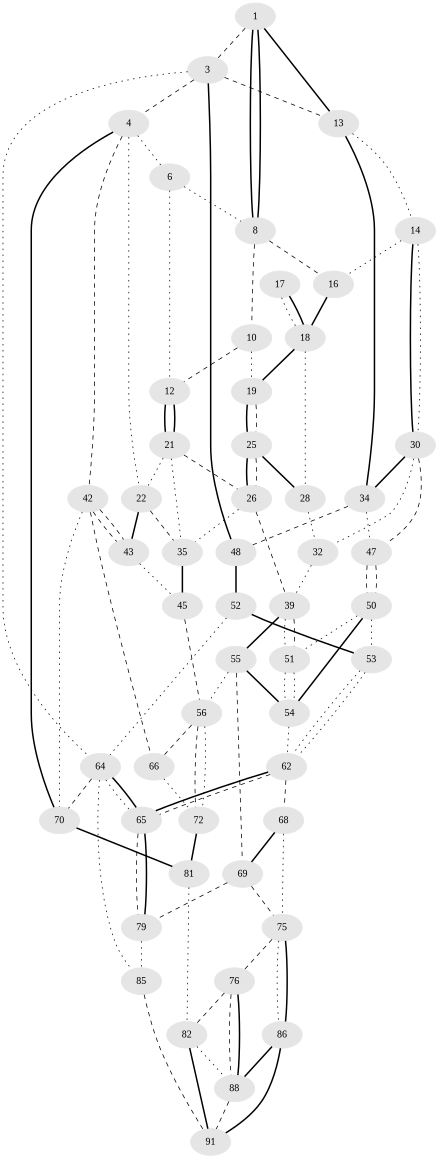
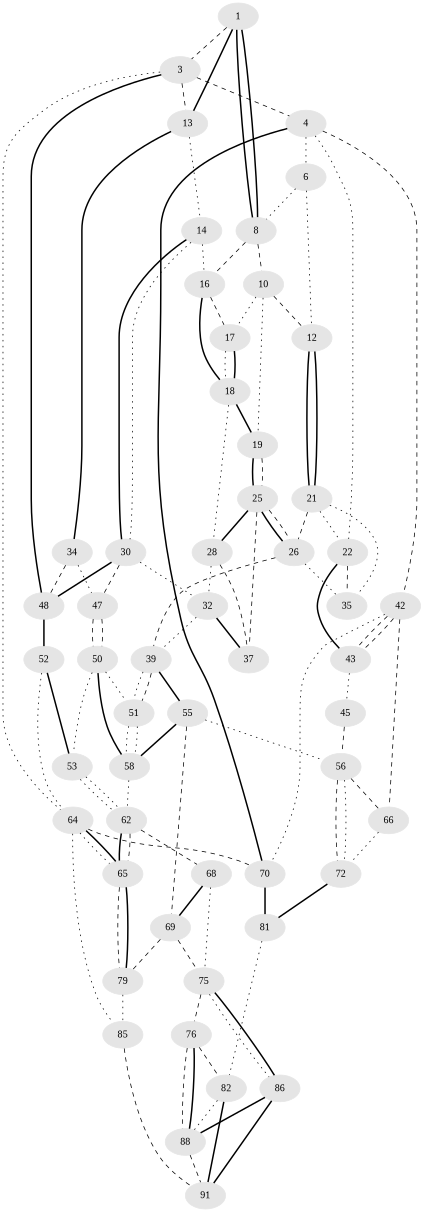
  graph {
    fontname="Liberation Serif"
    node [color=gray90 fontname="Liberation Serif" style=filled]
    edge [fontname="Liberation Serif" style=dotted]
    1 [super="+2"]
    3 [super="+23"]
    8 [super="+9"]
    13 [super="+24"]
    4 [super="+5"]
    48 [super="+49"]
    64 [super="+78"]
    10 [super="+11"]
    n9 [label=16 super="+16"]
    14
    34 [super="+46"]
    6 [super="+7"]
    22 [super="+36"]
    42 [super="+67"]
    70 [super="+71"]
    52 [super="+61"]
    65
    85 [super="+90"]
    12
    35 [super="+44"]
    43
    66
    81 [super="+84"]
    21 [super="+27"]
    17
    19
    18 [super="+20"]
    25 [super="+29"]
    26 [super="+41"]
    30 [super="+31"]
    47
    32 [super="+38"]
    28 [super="+33"]
+   37
    39 [super="+40"]
    45
    51
    55 [super="+59"]
    50 [super="+54"]
    56 [super="+57"]
-   58 [super="+60" label=54]
+   58 [super="+60"]
    69 [super="+74"]
    72 [super="+73"]
    53
    62 [super="+63"]
    68
    79 [super="+80"]
    75
    91 [super="+92"]
    76 [super="+77"]
    86 [super="+87"]
    82 [super="+83"]
    88 [super="+89"]
    1 -- 3 [style=dashed]
    1 -- 8 [style=bold]
    1 -- 8 [style=bold]
    1 -- 13 [style=bold]
    3 -- 13 [style=dashed]
    3 -- 4 [style=dashed]
    3 -- 48 [style=bold]
    3 -- 64
    8 -- 10 [style=dashed]
    8 -- n9 [style=dashed]
    13 -- 14
    13 -- 34 [style=bold]
    4 -- 6
    4 -- 22
    4 -- 42 [style=dashed]
    4 -- 70 [style=bold]
    48 -- 52 [style=bold weight=2]
    64 -- 70 [style=dashed]
    64 -- 65
    64 -- 65 [style=bold]
    64 -- 85
    10 -- 12 [style=dashed]
+   10 -- 17
    10 -- 19
+   n9 -- 17 [style=dashed]
    n9 -- 18 [style=bold]
    14 -- n9
    14 -- 30 [style=bold]
    14 -- 30
    34 -- 48 [style=dashed]
    34 -- 47
    6 -- 8
    6 -- 12
    22 -- 35 [style=dashed]
    22 -- 43 [style=bold]
    42 -- 70
    42 -- 43 [style=dashed]
    42 -- 43 [style=dashed]
    42 -- 66 [style=dashed]
    70 -- 81 [style=bold weight=2]
    52 -- 64
    52 -- 53 [style=bold]
    65 -- 79 [style=dashed]
    65 -- 79 [style=bold]
    85 -- 91 [style=dashed]
    12 -- 21 [style=bold]
    12 -- 21 [style=bold]
-   35 -- 45 [style=bold]
    43 -- 45
    66 -- 72
    81 -- 82
    21 -- 22
    21 -- 35
    21 -- 26 [style=dashed]
    17 -- 18
    17 -- 18 [style=bold]
    19 -- 25 [style=bold]
    19 -- 25 [style=dashed]
    18 -- 19 [style=bold]
    18 -- 28
    25 -- 26 [style=bold]
    25 -- 26 [style=dashed]
    25 -- 28 [style=bold]
+   25 -- 37 [style=dashed]
    26 -- 35
    26 -- 39 [style=dashed]
-   30 -- 34 [style=bold]
+   30 -- 48 [style=bold]
    30 -- 47 [style=dashed]
    30 -- 32
    47 -- 50 [style=dashed]
    47 -- 50 [style=dashed]
+   32 -- 37 [style=bold]
    32 -- 39
    28 -- 32
+   28 -- 37 [style=dashed]
    39 -- 51
    39 -- 51 [style=dashed]
    39 -- 55 [style=bold]
    45 -- 56 [style=dashed]
    51 -- 58
    51 -- 58
    55 -- 56
    55 -- 58 [style=bold]
    55 -- 69 [style=dashed]
    50 -- 51
    50 -- 58 [style=bold]
    50 -- 53
    56 -- 66 [style=dashed]
    56 -- 72 [style=dashed]
    56 -- 72
    58 -- 62
    69 -- 79 [style=dashed]
    69 -- 75 [style=dashed]
    72 -- 81 [style=bold]
    53 -- 62
    53 -- 62
    62 -- 65 [style=bold]
    62 -- 65 [style=dashed]
    62 -- 68 [style=dashed]
    68 -- 69 [style=bold]
    68 -- 75
    79 -- 85
    75 -- 76 [style=dashed]
    75 -- 86
    75 -- 86 [style=bold]
    76 -- 82 [style=dashed]
    76 -- 88 [style=dashed]
    76 -- 88 [style=bold]
    86 -- 91 [style=bold]
    86 -- 88 [style=bold]
    82 -- 91 [style=bold]
    82 -- 88
    88 -- 91 [style=dashed]
  }
